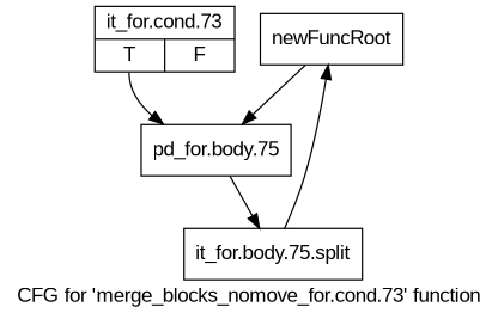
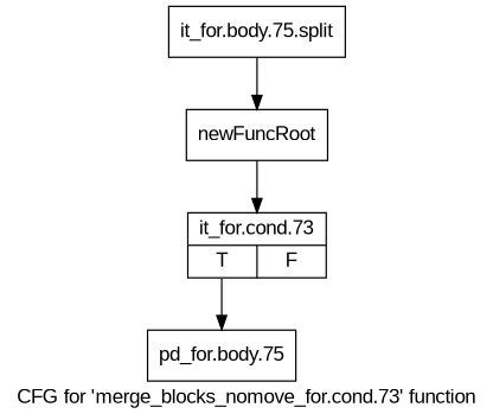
  digraph {
    fontname="Liberation Sans"
    label="CFG for 'merge_blocks_nomove_for.cond.73' function"
    node [fontname="Liberation Sans" shape=record]
    edge [fontname="Liberation Sans"]
    n1 [label="{newFuncRoot}"]
    n2 [label="{it_for.cond.73|{<s0>T|<s1>F}}"]
    n3 [label="{pd_for.body.75}"]
    n4 [label="{it_for.body.75.split}"]
-   n1 -> n3
+   n1 -> n2
    n2 -> n3 [tailport=s0]
-   n3 -> n4
    n4 -> n1
  }
